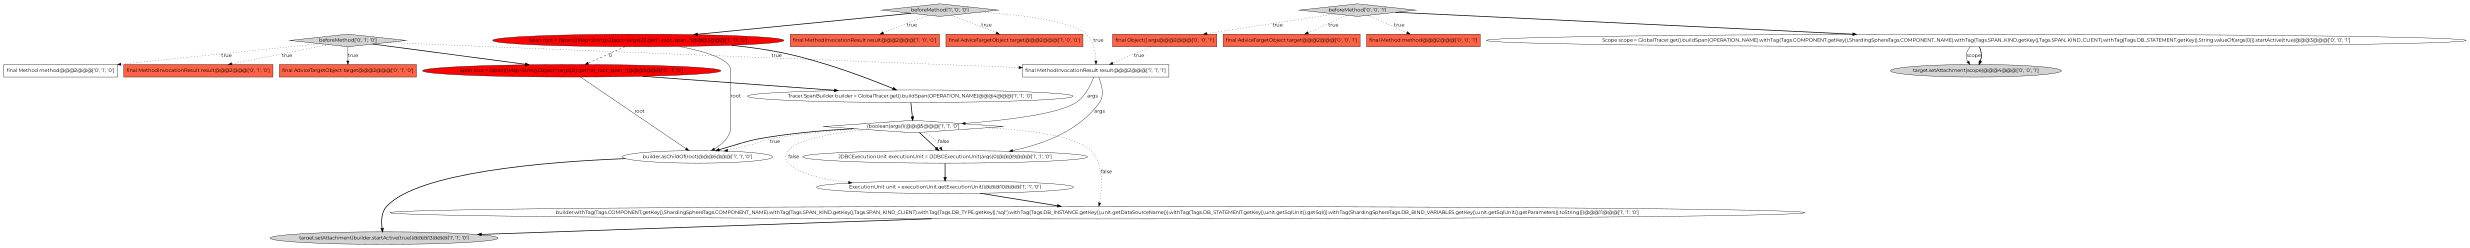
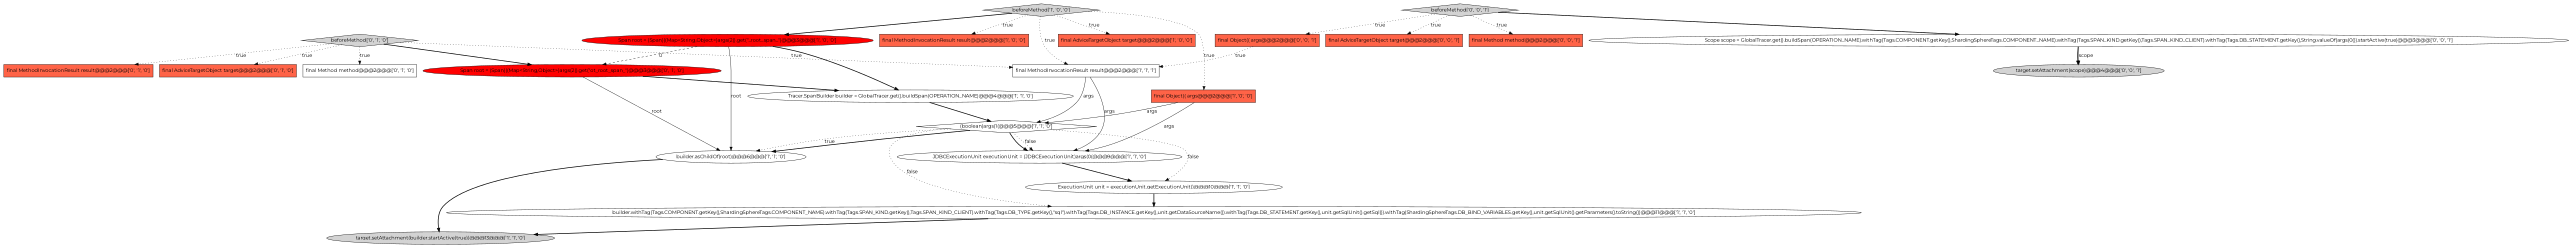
  digraph {
    fontname=Montserrat
    node [fillcolor=white fontname=Montserrat shape=box style=filled]
    edge [fontname=Montserrat style=dotted]
    n1 [fillcolor=tomato label="final MethodInvocationResult result@@@2@@@['0', '1', '0']"]
    n2 [label="Scope scope = GlobalTracer.get().buildSpan(OPERATION_NAME).withTag(Tags.COMPONENT.getKey(),ShardingSphereTags.COMPONENT_NAME).withTag(Tags.SPAN_KIND.getKey(),Tags.SPAN_KIND_CLIENT).withTag(Tags.DB_STATEMENT.getKey(),String.valueOf(args(0()).startActive(true)@@@3@@@['0', '0', '1']" shape=ellipse]
    n3 [fillcolor=lightgray label="target.setAttachment(scope)@@@4@@@['0', '0', '1']" shape=ellipse]
    n4 [label="final MethodInvocationResult result@@@2@@@['1', '1', '1']"]
    n5 [label="JDBCExecutionUnit executionUnit = (JDBCExecutionUnit)args(0(@@@9@@@['1', '1', '0']" shape=ellipse]
    n6 [label="(boolean)args(1(@@@5@@@['1', '1', '0']" shape=diamond]
    n7 [label="ExecutionUnit unit = executionUnit.getExecutionUnit()@@@10@@@['1', '1', '0']" shape=ellipse]
    n8 [label="builder.asChildOf(root)@@@6@@@['1', '1', '0']" shape=ellipse]
    n9 [label="builder.withTag(Tags.COMPONENT.getKey(),ShardingSphereTags.COMPONENT_NAME).withTag(Tags.SPAN_KIND.getKey(),Tags.SPAN_KIND_CLIENT).withTag(Tags.DB_TYPE.getKey(),\"sql\").withTag(Tags.DB_INSTANCE.getKey(),unit.getDataSourceName()).withTag(Tags.DB_STATEMENT.getKey(),unit.getSqlUnit().getSql()).withTag(ShardingSphereTags.DB_BIND_VARIABLES.getKey(),unit.getSqlUnit().getParameters().toString())@@@11@@@['1', '1', '0']" shape=ellipse]
    n10 [fillcolor=red label="Span root = (Span)((Map<String,Object>)args(2().get(\"ot_root_span_\")@@@3@@@['0', '1', '0']" shape=ellipse]
    n11 [label="Tracer.SpanBuilder builder = GlobalTracer.get().buildSpan(OPERATION_NAME)@@@4@@@['1', '1', '0']" shape=ellipse]
    n12 [fillcolor=lightgray label="target.setAttachment(builder.startActive(true))@@@13@@@['1', '1', '0']" shape=ellipse]
    n13 [fillcolor=lightgray label="beforeMethod['0', '1', '0']" shape=diamond]
    n14 [fillcolor=tomato label="final AdviceTargetObject target@@@2@@@['0', '1', '0']"]
    n15 [label="final Method method@@@2@@@['0', '1', '0']"]
    n16 [fillcolor=red label="Span root = (Span)((Map<String,Object>)args(2().get(\"_root_span_\")@@@3@@@['1', '0', '0']" shape=ellipse]
    n17 [fillcolor=tomato label="final AdviceTargetObject target@@@2@@@['0', '0', '1']"]
    n18 [fillcolor=tomato label="final MethodInvocationResult result@@@2@@@['1', '0', '0']"]
+   n19 [fillcolor=tomato label="final Object(( args@@@2@@@['1', '0', '0']"]
    n20 [fillcolor=lightgray label="beforeMethod['0', '0', '1']" shape=diamond]
    n21 [fillcolor=tomato label="final Method method@@@2@@@['0', '0', '1']"]
    n22 [fillcolor=tomato label="final Object(( args@@@2@@@['0', '0', '1']"]
    n23 [fillcolor=tomato label="final AdviceTargetObject target@@@2@@@['1', '0', '0']"]
    n24 [fillcolor=lightgray label="beforeMethod['1', '0', '0']" shape=diamond]
    n2 -> n3 [label=scope style=solid]
    n2 -> n3 [style=bold]
    n4 -> n5 [label=args style=solid]
    n4 -> n6 [label=args style=solid]
    n5 -> n7 [style=bold]
    n6 -> n5 [style=bold]
    n6 -> n5 [label=false]
    n6 -> n7 [label=false]
    n6 -> n8 [style=bold]
    n6 -> n8 [label=true]
    n6 -> n9 [label=false]
    n7 -> n9 [style=bold]
    n8 -> n12 [style=bold]
    n9 -> n12 [style=bold]
    n10 -> n8 [label=root style=solid]
    n10 -> n11 [style=bold]
    n11 -> n6 [style=bold]
    n13 -> n1 [label=true]
    n13 -> n4 [label=true]
    n13 -> n10 [style=bold]
-   n13 -> n14 [label=true style=solid]
+   n13 -> n14 [label=true]
    n13 -> n15 [label=true]
    n16 -> n8 [label=root style=solid]
    n16 -> n10 [label=0 style=dashed]
    n16 -> n11 [style=bold]
+   n19 -> n5 [label=args style=solid]
+   n19 -> n6 [label=args style=solid]
    n20 -> n2 [style=bold]
    n20 -> n17 [label=true]
    n20 -> n21 [label=true]
    n20 -> n22 [label=true]
    n22 -> n4 [label=true]
    n24 -> n4 [label=true]
    n24 -> n16 [style=bold]
    n24 -> n18 [label=true]
+   n24 -> n19 [label=true]
    n24 -> n23 [label=true]
  }
